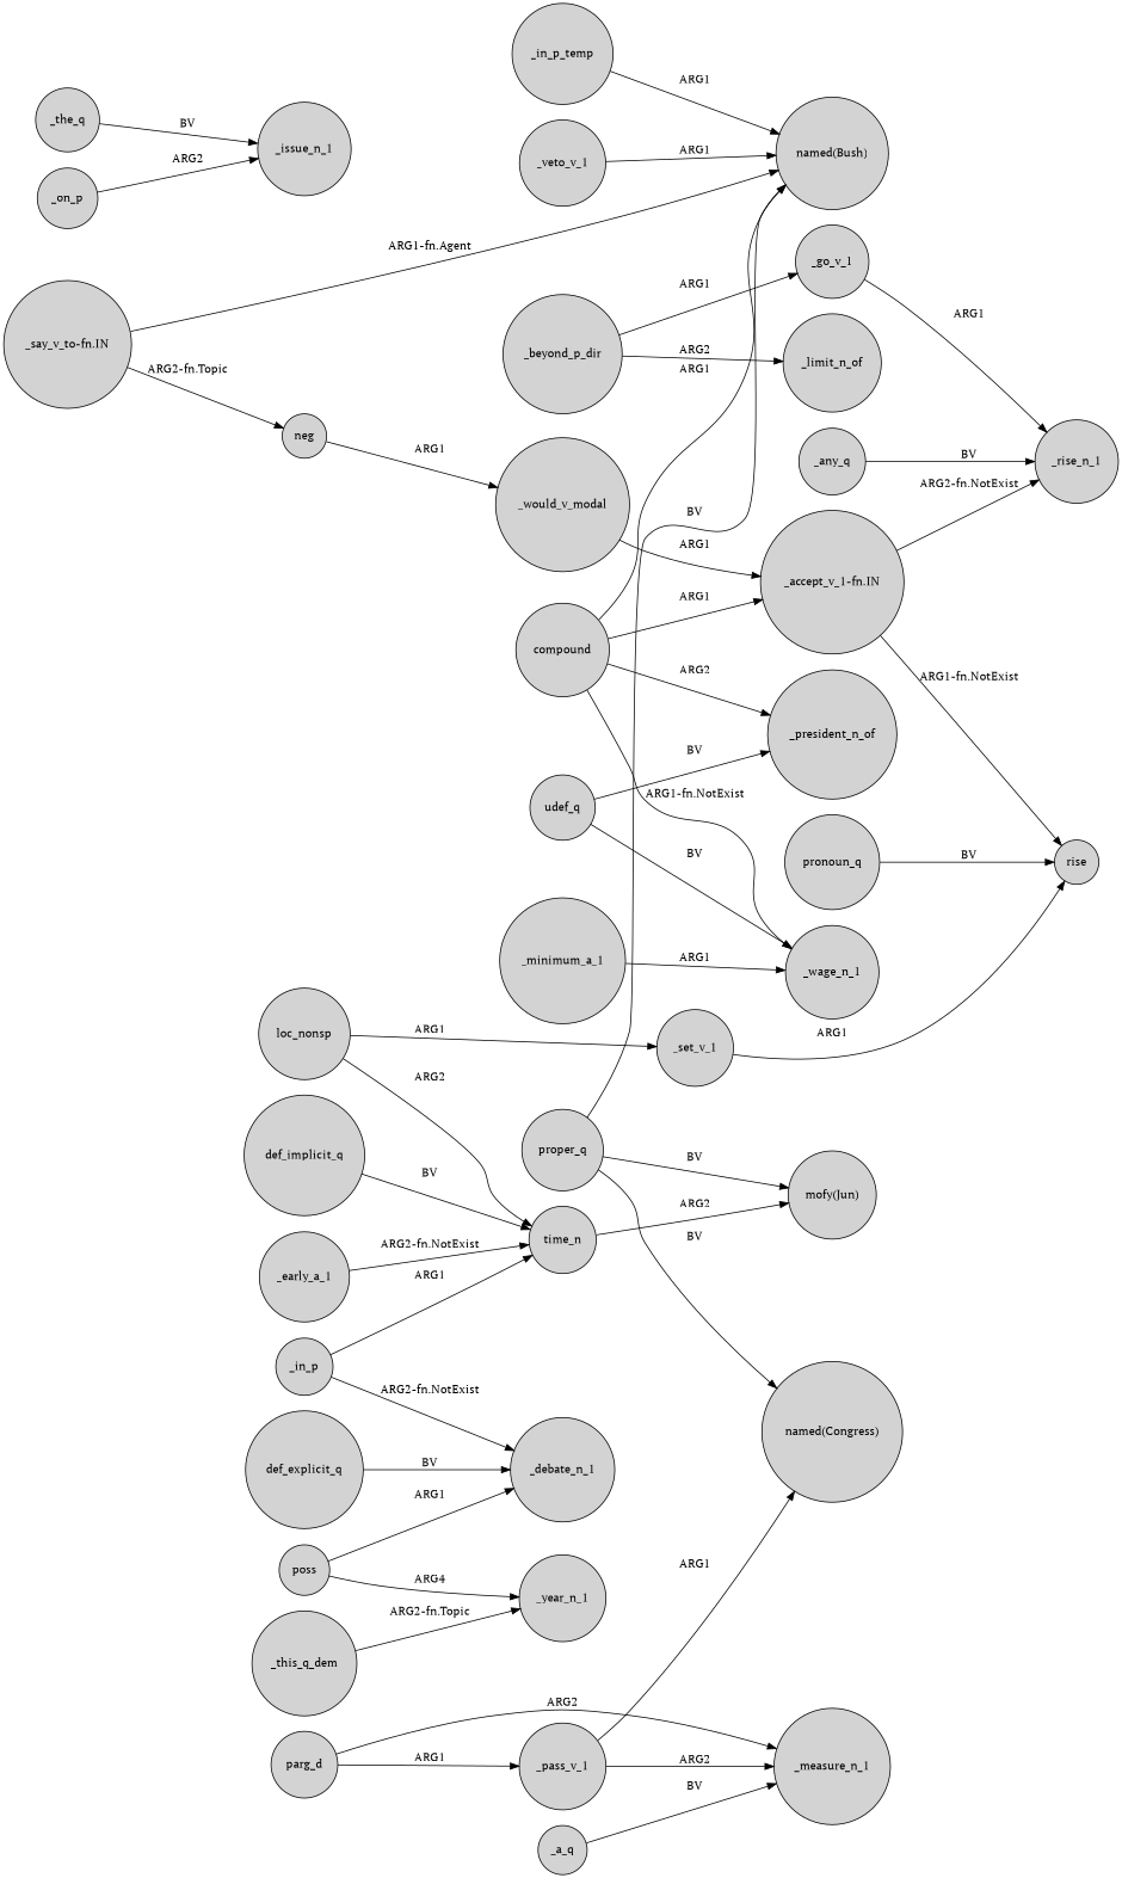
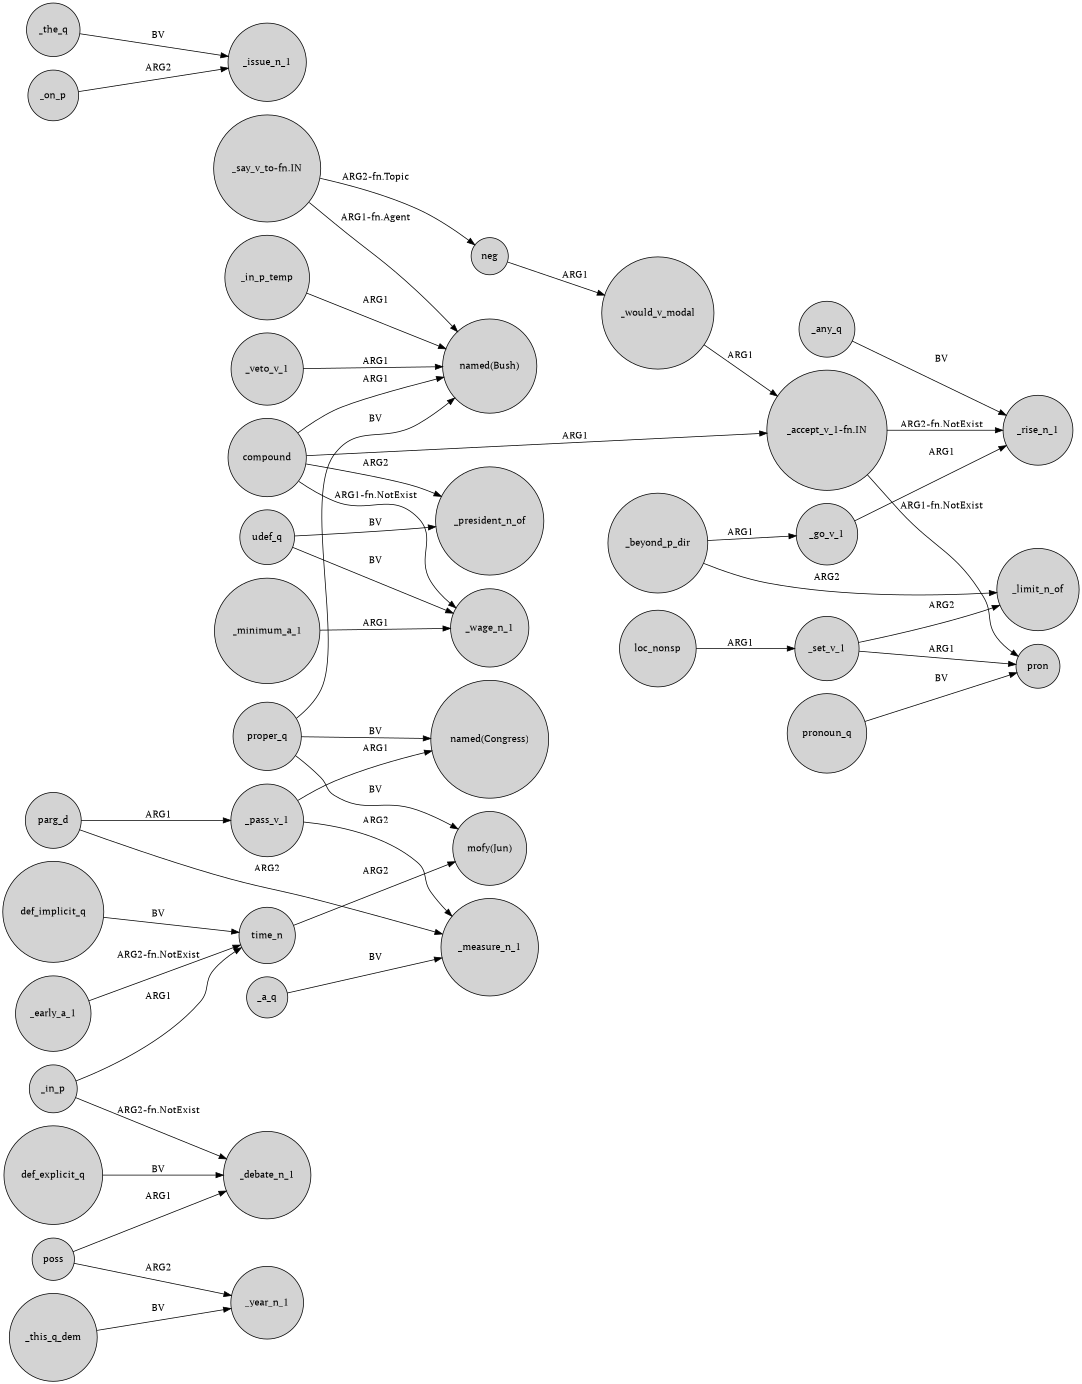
  digraph {
    fontname="PT Serif"
    rankdir=LR
    node [fontname="PT Serif" shape=circle style=filled]
    edge [fontname="PT Serif"]
    _in_p_temp
    "named(Bush)"
    _beyond_p_dir
    _go_v_1
    _limit_n_of
    _rise_n_1
    neg
    _would_v_modal
    "_accept_v_1-fn.IN"
-   pron [label=rise]
+   pron
    compound
    _president_n_of
    _wage_n_1
    _pass_v_1
    _measure_n_1
    "named(Congress)"
    udef_q
    loc_nonsp
    _set_v_1
    time_n
    "mofy(Jun)"
    _minimum_a_1
    proper_q
    parg_d
    def_explicit_q
    _debate_n_1
    _in_p
    _the_q
    _issue_n_1
    _on_p
    _a_q
    pronoun_q
    poss
    _year_n_1
    _veto_v_1
    _early_a_1
    _any_q
    "_say_v_to-fn.IN"
    def_implicit_q
    _this_q_dem
    _in_p_temp -> "named(Bush)" [label=ARG1]
    _beyond_p_dir -> _go_v_1 [label=ARG1]
    _beyond_p_dir -> _limit_n_of [label=ARG2]
    _go_v_1 -> _rise_n_1 [label=ARG1]
    neg -> _would_v_modal [label=ARG1]
    _would_v_modal -> "_accept_v_1-fn.IN" [label=ARG1]
    "_accept_v_1-fn.IN" -> _rise_n_1 [label="ARG2-fn.NotExist"]
    "_accept_v_1-fn.IN" -> pron [label="ARG1-fn.NotExist"]
    compound -> "named(Bush)" [label=ARG1]
    compound -> "_accept_v_1-fn.IN" [label=ARG1]
    compound -> _president_n_of [label=ARG2]
    compound -> _wage_n_1 [label="ARG1-fn.NotExist"]
    _pass_v_1 -> _measure_n_1 [label=ARG2]
    _pass_v_1 -> "named(Congress)" [label=ARG1]
    udef_q -> _president_n_of [label=BV]
    udef_q -> _wage_n_1 [label=BV]
    loc_nonsp -> _set_v_1 [label=ARG1]
-   loc_nonsp -> time_n [label=ARG2]
+   _set_v_1 -> _limit_n_of [label=ARG2]
    _set_v_1 -> pron [label=ARG1]
    time_n -> "mofy(Jun)" [label=ARG2]
    _minimum_a_1 -> _wage_n_1 [label=ARG1]
    proper_q -> "named(Bush)" [label=BV]
    proper_q -> "named(Congress)" [label=BV]
    proper_q -> "mofy(Jun)" [label=BV]
    parg_d -> _pass_v_1 [label=ARG1]
    parg_d -> _measure_n_1 [label=ARG2]
    def_explicit_q -> _debate_n_1 [label=BV]
    _in_p -> time_n [label=ARG1]
    _in_p -> _debate_n_1 [label="ARG2-fn.NotExist"]
    _the_q -> _issue_n_1 [label=BV]
    _on_p -> _issue_n_1 [label=ARG2]
    _a_q -> _measure_n_1 [label=BV]
    pronoun_q -> pron [label=BV]
    poss -> _debate_n_1 [label=ARG1]
-   poss -> _year_n_1 [label=ARG4]
+   poss -> _year_n_1 [label=ARG2]
    _veto_v_1 -> "named(Bush)" [label=ARG1]
    _early_a_1 -> time_n [label="ARG2-fn.NotExist"]
    _any_q -> _rise_n_1 [label=BV]
    "_say_v_to-fn.IN" -> "named(Bush)" [label="ARG1-fn.Agent"]
    "_say_v_to-fn.IN" -> neg [label="ARG2-fn.Topic"]
    def_implicit_q -> time_n [label=BV]
-   _this_q_dem -> _year_n_1 [label="ARG2-fn.Topic"]
+   _this_q_dem -> _year_n_1 [label=BV]
  }
